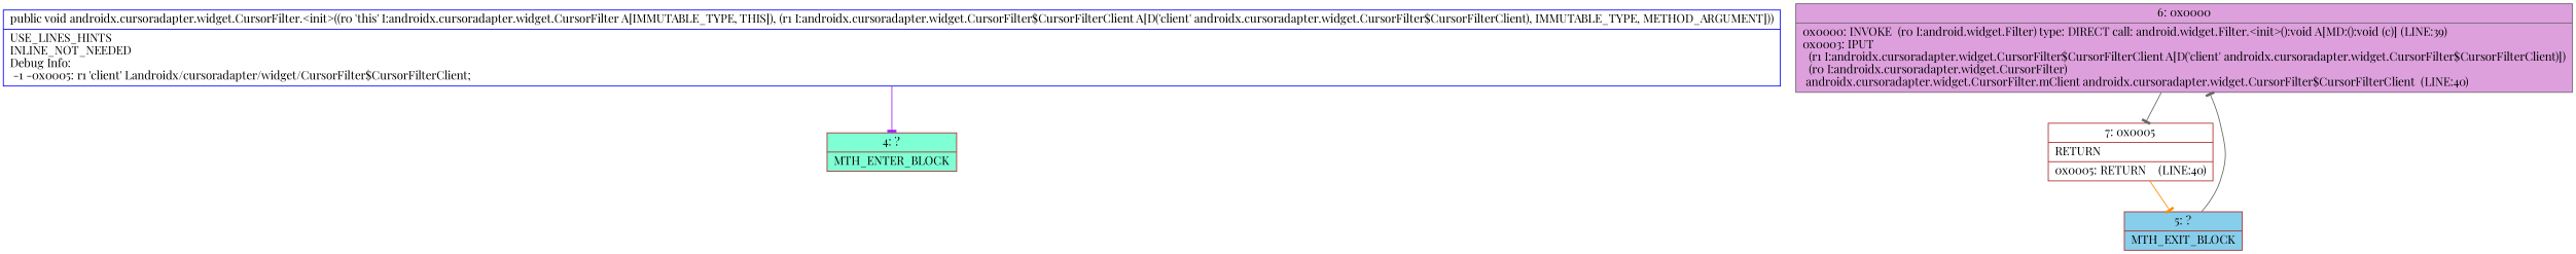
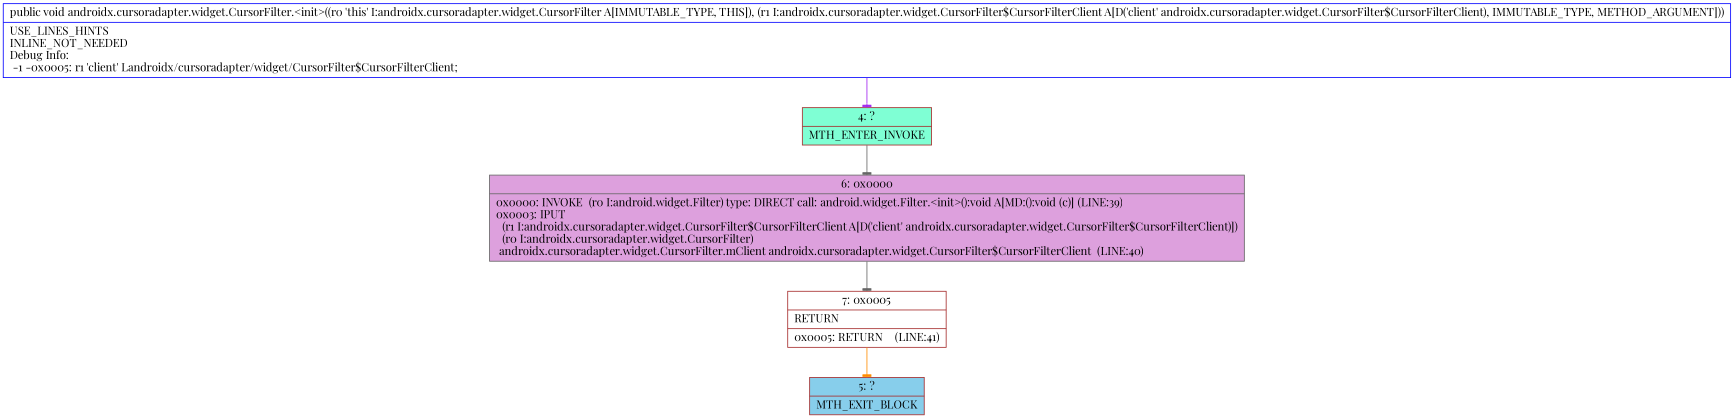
  digraph {
    fontname="Playfair Display"
    node [color=brown fillcolor=white fontname="Playfair Display" shape=record style=filled]
    edge [arrowhead=tee color=gray40 fontname="Playfair Display"]
-   n1 [fillcolor=aquamarine label="{4\:\ ?|MTH_ENTER_BLOCK\l}"]
+   n1 [fillcolor=aquamarine label="{4\:\ ?|MTH_ENTER_INVOKE\l}"]
    n2 [color=gray40 fillcolor=plum label="{6\:\ 0x0000|0x0000: INVOKE  (r0 I:android.widget.Filter) type: DIRECT call: android.widget.Filter.\<init\>():void A[MD:():void (c)] (LINE:39)\l0x0003: IPUT  \l  (r1 I:androidx.cursoradapter.widget.CursorFilter$CursorFilterClient A[D('client' androidx.cursoradapter.widget.CursorFilter$CursorFilterClient)])\l  (r0 I:androidx.cursoradapter.widget.CursorFilter)\l androidx.cursoradapter.widget.CursorFilter.mClient androidx.cursoradapter.widget.CursorFilter$CursorFilterClient  (LINE:40)\l}"]
-   n3 [label="{7\:\ 0x0005|RETURN\l|0x0005: RETURN    (LINE:40)\l}"]
+   n3 [label="{7\:\ 0x0005|RETURN\l|0x0005: RETURN    (LINE:41)\l}"]
    n4 [fillcolor=skyblue label="{5\:\ ?|MTH_EXIT_BLOCK\l}"]
    n5 [color=blue label="{public void androidx.cursoradapter.widget.CursorFilter.\<init\>((r0 'this' I:androidx.cursoradapter.widget.CursorFilter A[IMMUTABLE_TYPE, THIS]), (r1 I:androidx.cursoradapter.widget.CursorFilter$CursorFilterClient A[D('client' androidx.cursoradapter.widget.CursorFilter$CursorFilterClient), IMMUTABLE_TYPE, METHOD_ARGUMENT]))  | USE_LINES_HINTS\lINLINE_NOT_NEEDED\lDebug Info:\l  \-1 \-0x0005: r1 'client' Landroidx\/cursoradapter\/widget\/CursorFilter$CursorFilterClient;\l}"]
-   n4 -> n2
+   n1 -> n2
    n2 -> n3
    n3 -> n4 [color=darkorange]
    n5 -> n1 [color=purple]
  }
